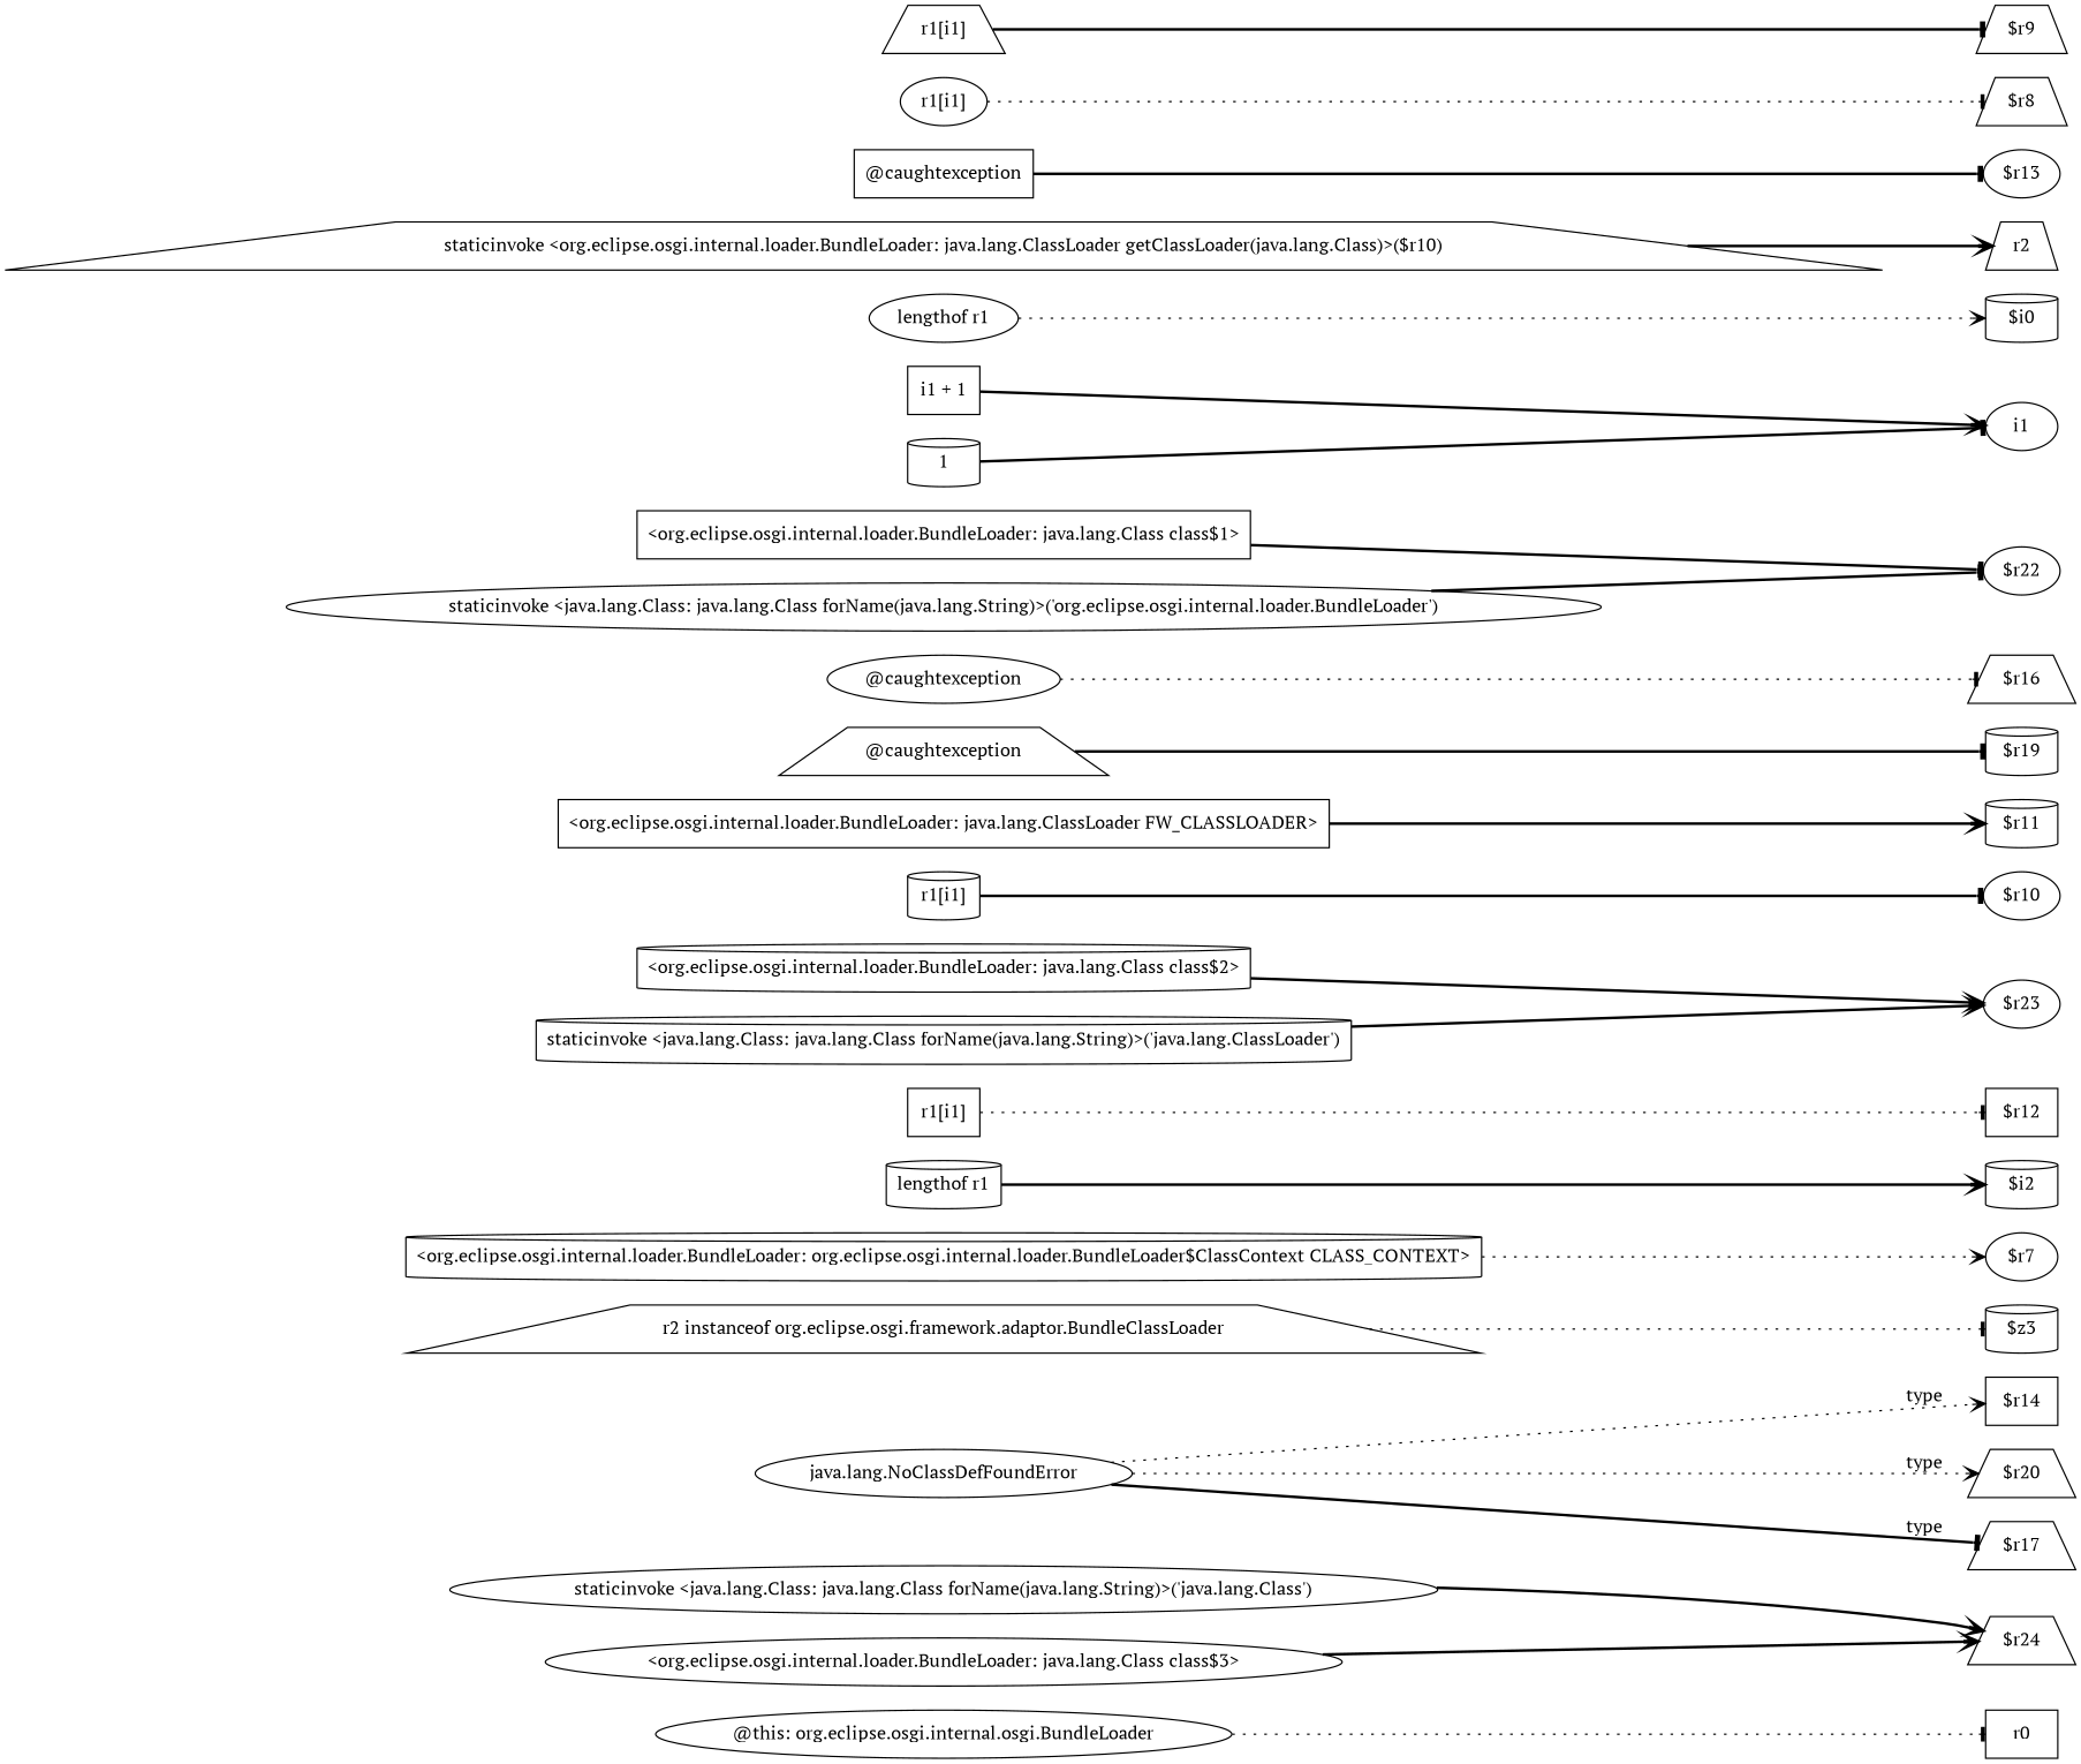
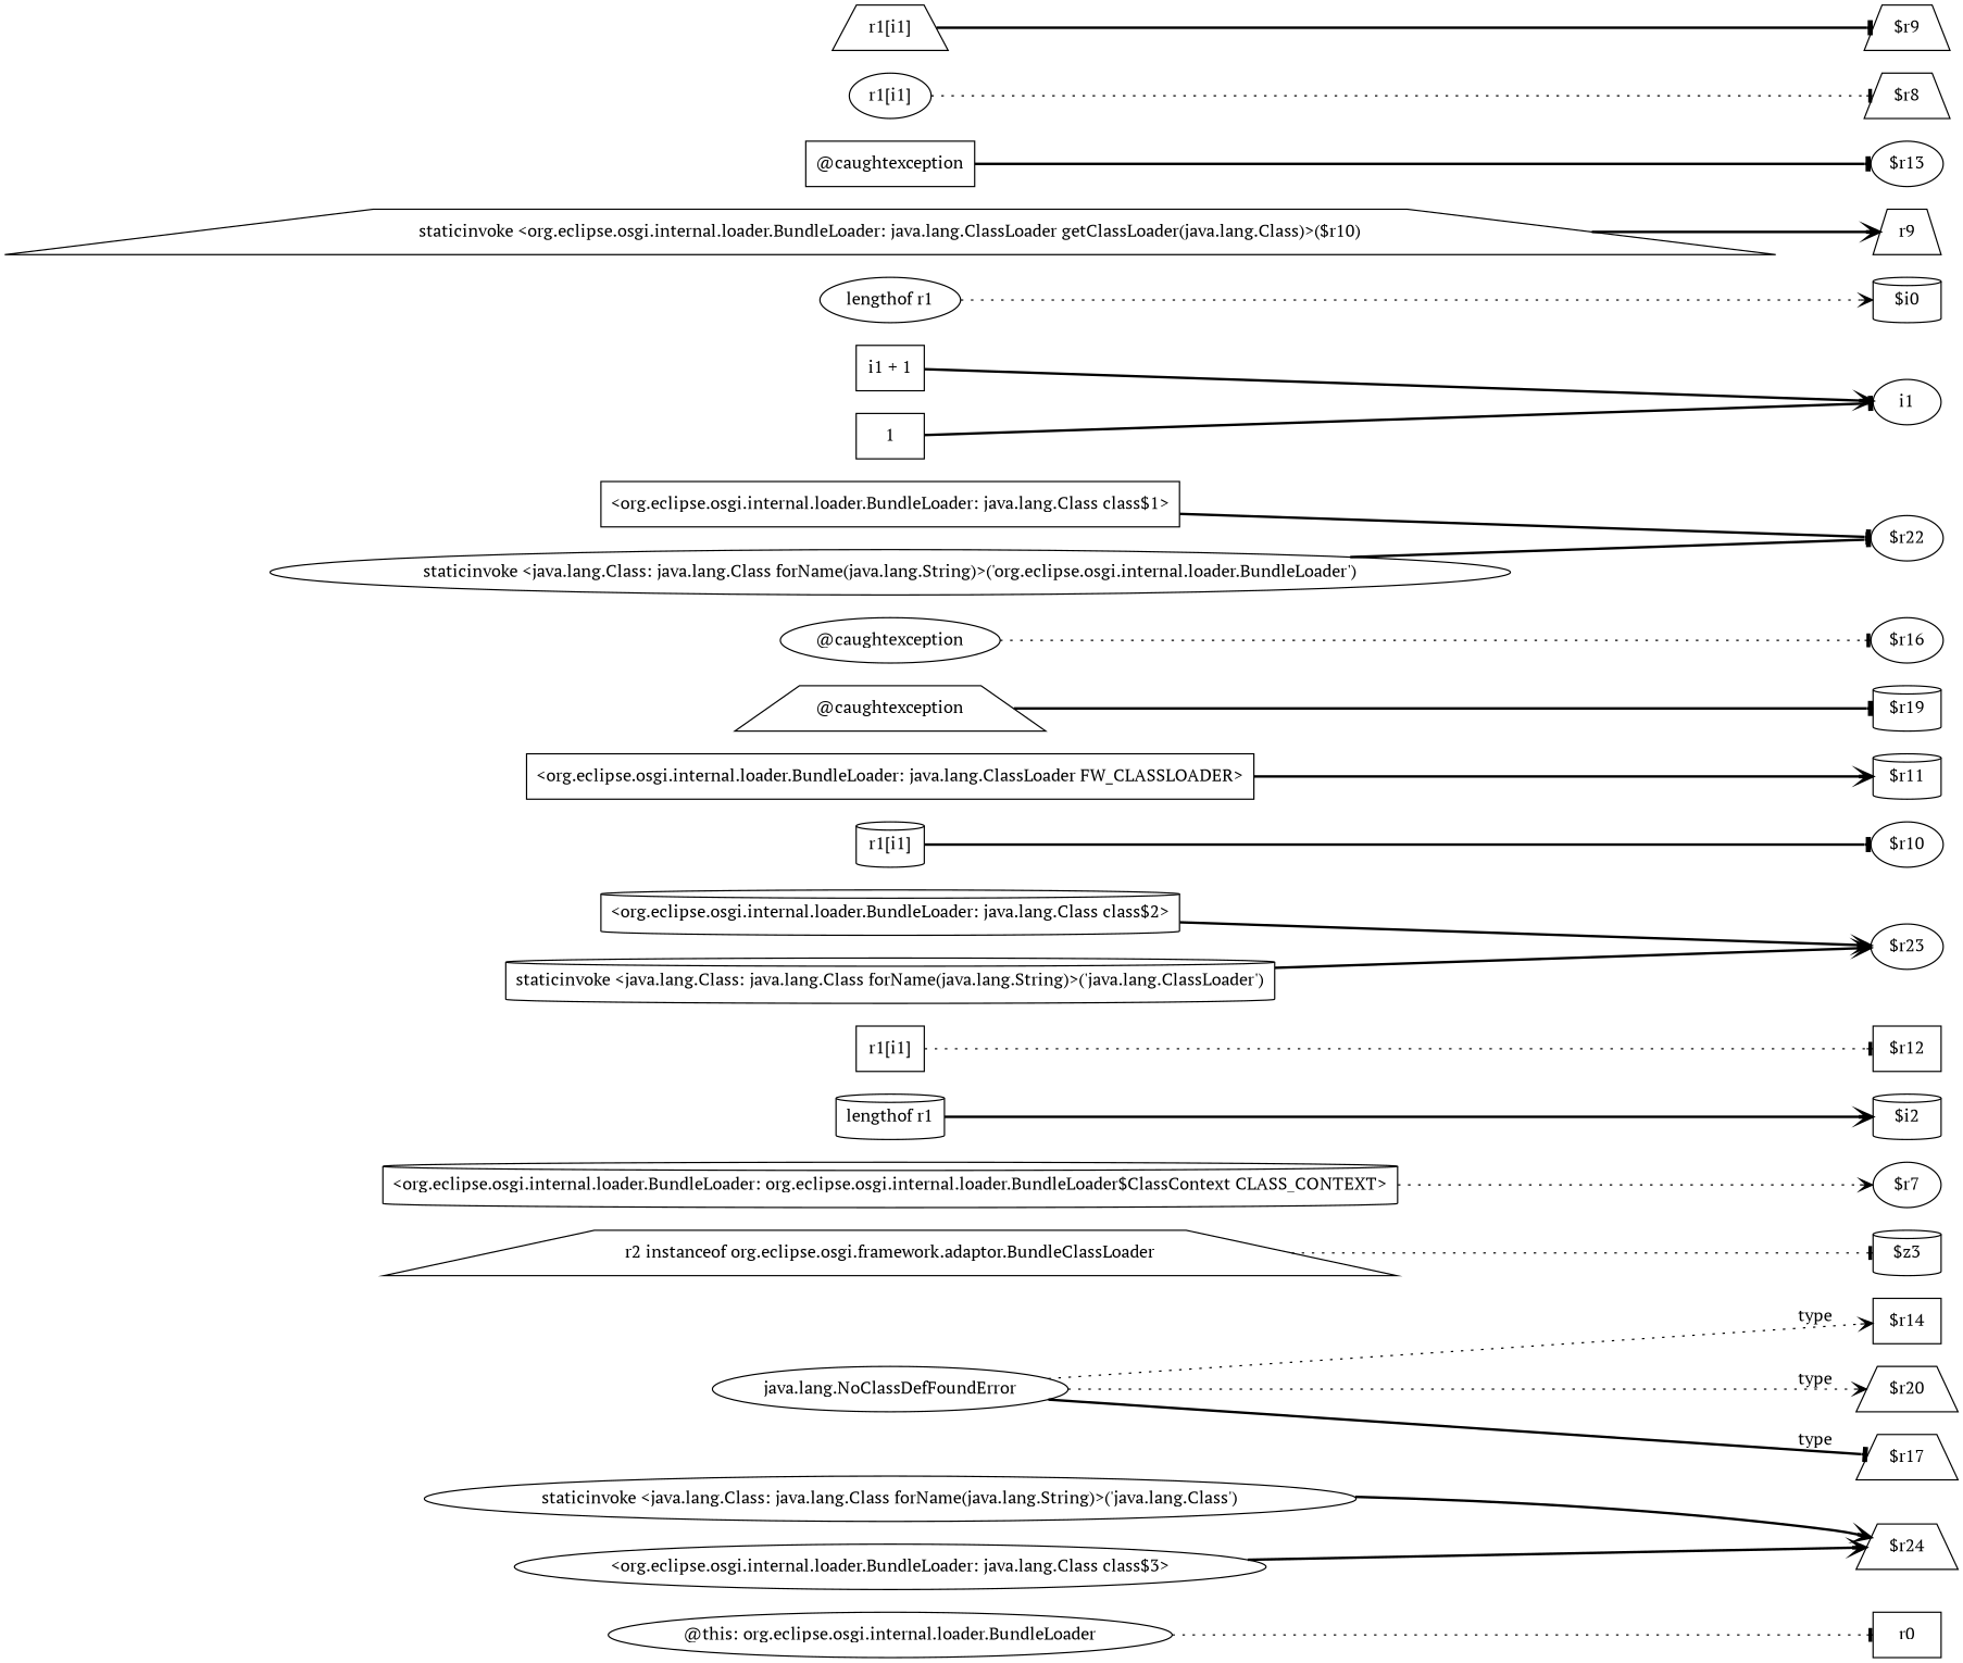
  digraph {
    fontname="PT Serif"
    rankdir=LR
    node [fontname="PT Serif" shape=ellipse]
    edge [arrowhead=tee fontname="PT Serif" style=bold]
-   n1 [label="@this: org.eclipse.osgi.internal.osgi.BundleLoader"]
+   n1 [label="@this: org.eclipse.osgi.internal.loader.BundleLoader"]
    n2 [label=r0 shape=box]
    n3 [label="staticinvoke <java.lang.Class: java.lang.Class forName(java.lang.String)>('java.lang.Class')"]
    n4 [label="$r24" shape=trapezium]
    n5 [label="java.lang.NoClassDefFoundError"]
    n6 [label="$r14" shape=box]
    n7 [label="$r20" shape=trapezium]
    n8 [label="$r17" shape=trapezium]
    n9 [label="r2 instanceof org.eclipse.osgi.framework.adaptor.BundleClassLoader" shape=trapezium]
    n10 [label="$z3" shape=cylinder]
    n11 [label="<org.eclipse.osgi.internal.loader.BundleLoader: org.eclipse.osgi.internal.loader.BundleLoader$ClassContext CLASS_CONTEXT>" shape=cylinder]
    n12 [label="$r7"]
    n13 [label="<org.eclipse.osgi.internal.loader.BundleLoader: java.lang.Class class$3>"]
    n14 [label="lengthof r1" shape=cylinder]
    n15 [label="$i2" shape=cylinder]
    n16 [label="r1[i1]" shape=box]
    n17 [label="$r12" shape=box]
    n18 [label="<org.eclipse.osgi.internal.loader.BundleLoader: java.lang.Class class$2>" shape=cylinder]
    n19 [label="$r23"]
    n20 [label="r1[i1]" shape=cylinder]
    n21 [label="$r10"]
    n22 [label="<org.eclipse.osgi.internal.loader.BundleLoader: java.lang.ClassLoader FW_CLASSLOADER>" shape=box]
    n23 [label="$r11" shape=cylinder]
    n24 [label="@caughtexception" shape=trapezium]
    n25 [label="$r19" shape=cylinder]
    n26 [label="@caughtexception"]
-   n27 [label="$r16" shape=trapezium]
+   n27 [label="$r16"]
    n28 [label="<org.eclipse.osgi.internal.loader.BundleLoader: java.lang.Class class$1>" shape=box]
    n29 [label="$r22"]
    n30 [label="i1 + 1" shape=box]
    n31 [label=i1]
    n32 [label="staticinvoke <java.lang.Class: java.lang.Class forName(java.lang.String)>('org.eclipse.osgi.internal.loader.BundleLoader')"]
    n33 [label="lengthof r1"]
    n34 [label="$i0" shape=cylinder]
    n35 [label="staticinvoke <org.eclipse.osgi.internal.loader.BundleLoader: java.lang.ClassLoader getClassLoader(java.lang.Class)>($r10)" shape=trapezium]
-   n36 [label=r2 shape=trapezium]
+   n36 [label=r9 shape=trapezium]
    n37 [label="@caughtexception" shape=box]
    n38 [label="$r13"]
    n39 [label="r1[i1]"]
    n40 [label="$r8" shape=trapezium]
-   n41 [label=1 shape=cylinder]
+   n41 [label=1 shape=box]
    n42 [label="r1[i1]" shape=trapezium]
    n43 [label="$r9" shape=trapezium]
    n44 [label="staticinvoke <java.lang.Class: java.lang.Class forName(java.lang.String)>('java.lang.ClassLoader')" shape=cylinder]
    n1 -> n2 [style=dotted]
    n3 -> n4 [arrowhead=vee]
    n5 -> n6 [arrowhead=vee label=type style=dotted]
    n5 -> n7 [arrowhead=vee label=type style=dotted]
    n5 -> n8 [label=type]
    n9 -> n10 [style=dotted]
    n11 -> n12 [arrowhead=vee style=dotted]
    n13 -> n4 [arrowhead=vee]
    n14 -> n15 [arrowhead=vee]
    n16 -> n17 [style=dotted]
    n18 -> n19 [arrowhead=vee]
    n20 -> n21
    n22 -> n23 [arrowhead=vee]
    n24 -> n25
    n26 -> n27 [style=dotted]
    n28 -> n29
    n30 -> n31 [arrowhead=vee]
    n32 -> n29
    n33 -> n34 [arrowhead=vee style=dotted]
    n35 -> n36 [arrowhead=vee]
    n37 -> n38
    n39 -> n40 [style=dotted]
    n41 -> n31
    n42 -> n43
    n44 -> n19 [arrowhead=vee]
  }
